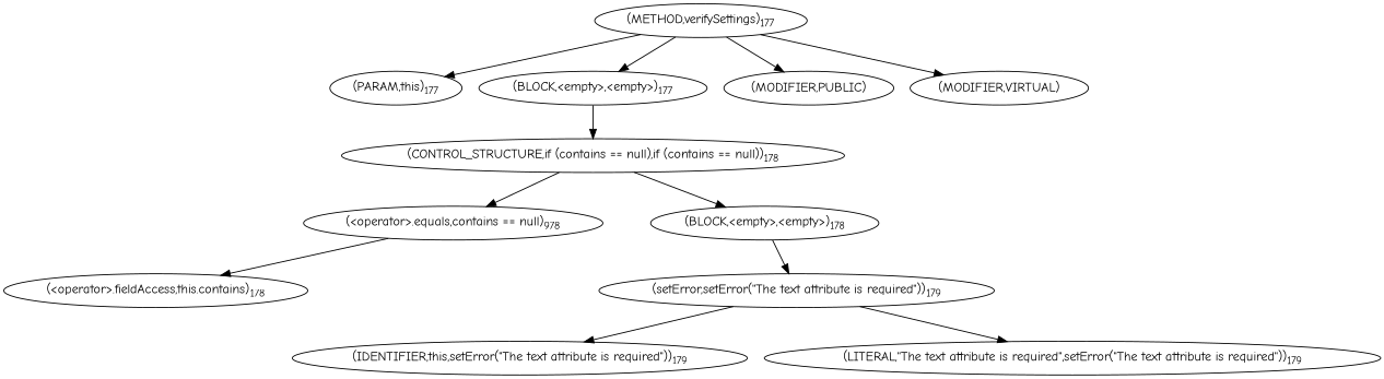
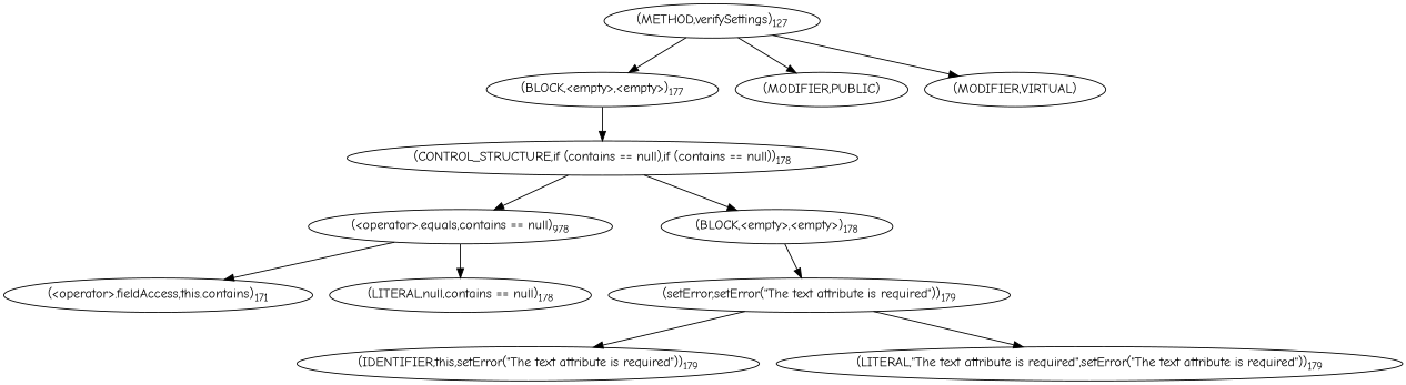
  digraph {
    fontname="Comic Neue"
    node [fontname="Comic Neue"]
    edge [fontname="Comic Neue"]
-   n1 [label=<(METHOD,verifySettings)<SUB>177</SUB>>]
-   n2 [label=<(PARAM,this)<SUB>177</SUB>>]
+   n1 [label=<(METHOD,verifySettings)<SUB>127</SUB>>]
    n3 [label=<(BLOCK,&lt;empty&gt;,&lt;empty&gt;)<SUB>177</SUB>>]
    n4 [label=<(MODIFIER,PUBLIC)>]
    n5 [label=<(MODIFIER,VIRTUAL)>]
    n6 [label=<(CONTROL_STRUCTURE,if (contains == null),if (contains == null))<SUB>178</SUB>>]
    n7 [label=<(&lt;operator&gt;.equals,contains == null)<SUB>978</SUB>>]
    n8 [label=<(BLOCK,&lt;empty&gt;,&lt;empty&gt;)<SUB>178</SUB>>]
-   n9 [label=<(&lt;operator&gt;.fieldAccess,this.contains)<SUB>178</SUB>>]
+   n9 [label=<(&lt;operator&gt;.fieldAccess,this.contains)<SUB>171</SUB>>]
+   n10 [label=<(LITERAL,null,contains == null)<SUB>178</SUB>>]
    n11 [label=<(setError,setError(&quot;The text attribute is required&quot;))<SUB>179</SUB>>]
    n12 [label=<(IDENTIFIER,this,setError(&quot;The text attribute is required&quot;))<SUB>179</SUB>>]
    n13 [label=<(LITERAL,&quot;The text attribute is required&quot;,setError(&quot;The text attribute is required&quot;))<SUB>179</SUB>>]
-   n1 -> n2
    n1 -> n3
    n1 -> n4
    n1 -> n5
    n3 -> n6
    n6 -> n7
    n6 -> n8
    n7 -> n9
+   n7 -> n10
    n8 -> n11
    n11 -> n12
    n11 -> n13
  }
